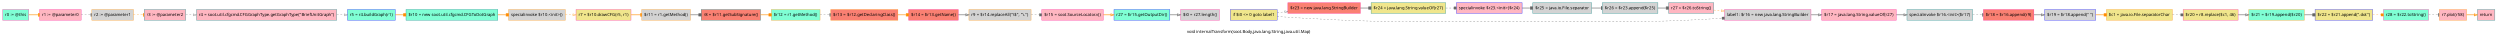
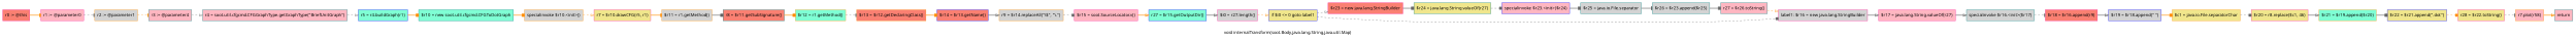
  digraph {
    fontname="Noto Sans"
    label="void internalTransform(soot.Body,java.lang.String,java.util.Map)"
    rankdir=LR
    node [color=deeppink fillcolor=lightgrey fontname="Noto Sans" shape=box style=filled]
    edge [arrowhead=box color=gray40 fontname="Noto Sans" style=bold]
-   n1 [fillcolor=aquamarine label="r0 := @this"]
+   n1 [fillcolor=salmon label="r0 := @this"]
    n2 [fillcolor=lightpink label="r1 := @parameter0"]
    n3 [color=darkorange label="r2 := @parameter1"]
-   n4 [color=teal fillcolor=lightpink label="r3 := @parameter2"]
+   n4 [color=teal fillcolor=lightpink label="r3 := @parameter4"]
    n5 [color=teal fillcolor=lightpink label="r4 = soot.util.cfgcmd.CFGGraphType.getGraphType(\"BriefUnitGraph\")"]
    n6 [color=blue fillcolor=aquamarine label="r5 = r4.buildGraph(r1)"]
    n7 [color=teal fillcolor=aquamarine label="$r10 = new soot.util.cfgcmd.CFGToDotGraph"]
    n8 [color=darkorange label="specialinvoke $r10.<init>()"]
    n9 [fillcolor=khaki label="r7 = $r10.drawCFG(r5, r1)"]
    n10 [color=darkorange label="$r11 = r1.getMethod()"]
    n11 [color=teal fillcolor=salmon label="r8 = $r11.getSubSignature()"]
    n12 [color=darkorange fillcolor=aquamarine label="$r12 = r1.getMethod()"]
    n13 [color=darkorange fillcolor=salmon label="$r13 = $r12.getDeclaringClass()"]
-   n14 [fillcolor=salmon label="$r14 = $r13.getName()"]
+   n14 [color=blue fillcolor=salmon label="$r14 = $r13.getName()"]
    n15 [color=darkorange label="r9 = $r14.replaceAll(\"\\$\", \"\\.\")"]
    n16 [fillcolor=lightpink label="$r15 = soot.SourceLocator.v()"]
    n17 [color=blue fillcolor=aquamarine label="r27 = $r15.getOutputDir()"]
    n18 [label="$i0 = r27.length()"]
    n19 [color=blue fillcolor=khaki label="if $i0 <= 0 goto label1"]
    n20 [fillcolor=salmon label="$r23 = new java.lang.StringBuilder"]
    n21 [label="label1: $r16 = new java.lang.StringBuilder"]
    n22 [color=teal fillcolor=khaki label="$r24 = java.lang.String.valueOf(r27)"]
    n23 [fillcolor=lightpink label="$r17 = java.lang.String.valueOf(r27)"]
    n24 [color=blue fillcolor=lightpink label="specialinvoke $r23.<init>($r24)"]
    n25 [color=teal label="specialinvoke $r16.<init>($r17)"]
    n26 [color=teal label="$r25 = java.io.File.separator"]
    n27 [color=teal label="$r26 = $r23.append($r25)"]
    n28 [color=teal fillcolor=lightpink label="r27 = $r26.toString()"]
    n29 [fillcolor=salmon label="$r18 = $r16.append(r9)"]
    n30 [color=blue label="$r19 = $r18.append(\" \")"]
    n31 [color=darkorange fillcolor=khaki label="$c1 = java.io.File.separatorChar"]
    n32 [fillcolor=khaki label="$r20 = r8.replace($c1, 46)"]
    n33 [color=darkorange fillcolor=aquamarine label="$r21 = $r19.append($r20)"]
    n34 [color=blue fillcolor=khaki label="$r22 = $r21.append(\".dot\")"]
-   n35 [fillcolor=aquamarine label="r28 = $r22.toString()"]
+   n35 [fillcolor=khaki label="r28 = $r22.toString()"]
    n36 [color=darkorange fillcolor=lightpink label="r7.plot(r58)"]
    n37 [color=teal fillcolor=lightpink label=return]
    n1 -> n2 [arrowhead=tee color=darkorange]
    n2 -> n3 [arrowhead=tee style=dashed]
    n3 -> n4 [arrowhead=tee color=darkorange style=dashed]
    n4 -> n5 [arrowhead=onormal style=dashed]
    n5 -> n6 [arrowhead=onormal style=dashed]
    n6 -> n7 [color=darkorange]
    n7 -> n8 [color=darkorange]
    n8 -> n9 [arrowhead=onormal color=darkorange style=dashed]
    n9 -> n10 [arrowhead=tee color=darkorange]
    n10 -> n11
    n11 -> n12 [color=darkorange]
    n12 -> n13 [arrowhead=tee style=dashed]
    n13 -> n14 [color=darkorange]
    n14 -> n15 [arrowhead=onormal]
    n15 -> n16 [style=dashed]
    n16 -> n17 [arrowhead=onormal color=darkorange]
    n17 -> n18 [arrowhead=onormal]
+   n18 -> n19 [arrowhead=onormal color=darkorange style=dashed]
    n19 -> n20 [arrowhead=onormal style=dashed]
    n19 -> n21 [style=dashed]
    n20 -> n22
    n21 -> n23 [arrowhead=onormal]
    n22 -> n24 [style=dashed]
    n23 -> n25 [arrowhead=onormal]
    n24 -> n26
    n25 -> n29 [arrowhead=tee style=dashed]
    n26 -> n27 [arrowhead=tee]
    n27 -> n28
    n28 -> n21 [arrowhead=onormal color=darkorange style=dashed]
    n29 -> n30 [arrowhead=onormal]
    n30 -> n31 [color=darkorange]
    n31 -> n32 [style=dashed]
    n32 -> n33 [arrowhead=onormal]
    n33 -> n34
    n34 -> n35 [color=darkorange style=dashed]
    n35 -> n36 [arrowhead=tee style=dashed]
    n36 -> n37 [arrowhead=onormal color=darkorange]
  }
